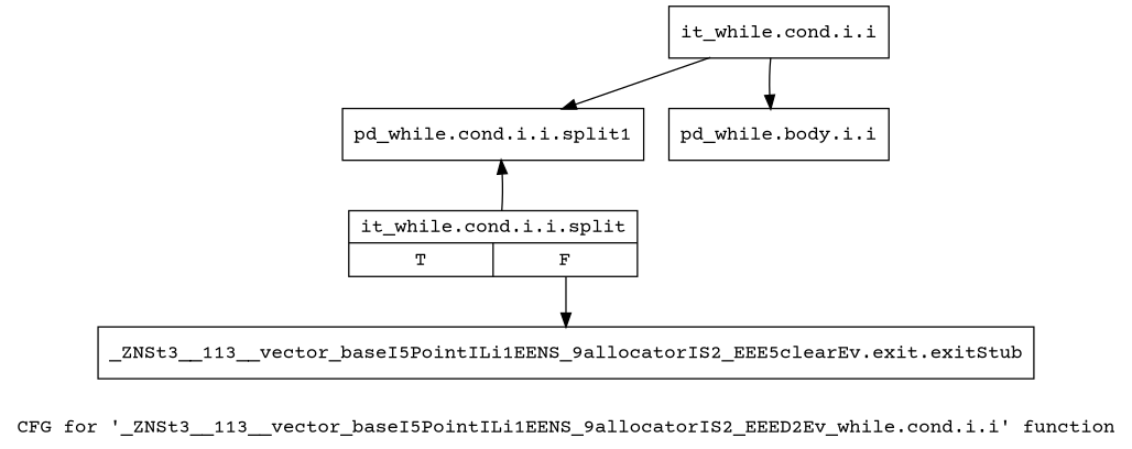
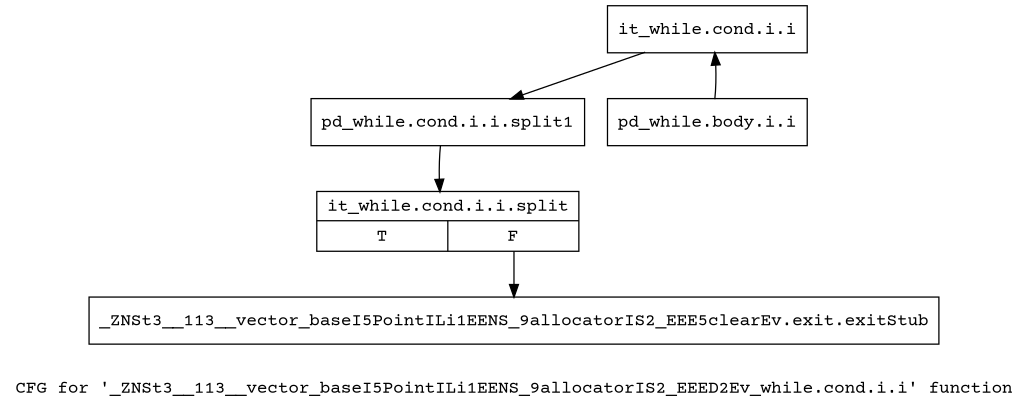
  digraph {
    fontname="Courier Prime"
    label="CFG for '_ZNSt3__113__vector_baseI5PointILi1EENS_9allocatorIS2_EEED2Ev_while.cond.i.i' function"
    node [fontname="Courier Prime" shape=record]
    edge [fontname="Courier Prime"]
    n1 [label="{it_while.cond.i.i}"]
    n2 [label="{pd_while.cond.i.i.split1}"]
    n3 [label="{it_while.cond.i.i.split|{<s0>T|<s1>F}}"]
    n4 [label="{_ZNSt3__113__vector_baseI5PointILi1EENS_9allocatorIS2_EEE5clearEv.exit.exitStub}"]
    n5 [label="{pd_while.body.i.i}"]
    n1 -> n2
-   n3 -> n2
+   n2 -> n3
    n3 -> n4 [tailport=s1]
-   n1 -> n5
+   n5 -> n1
  }
